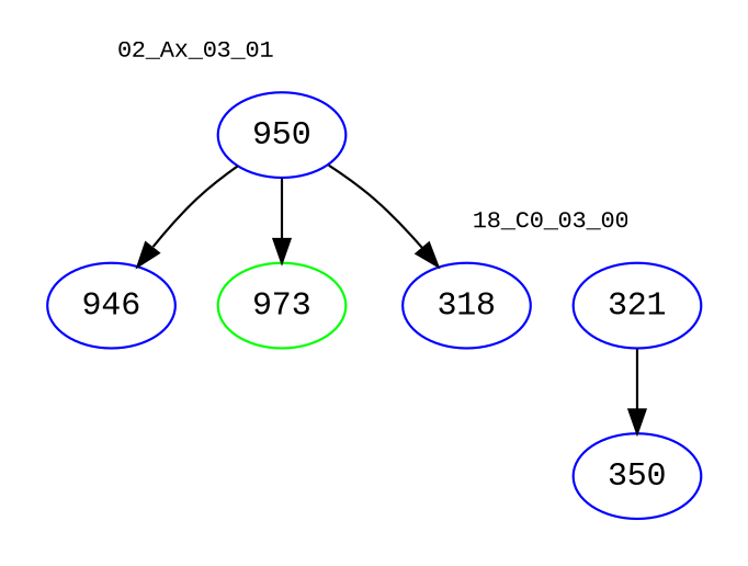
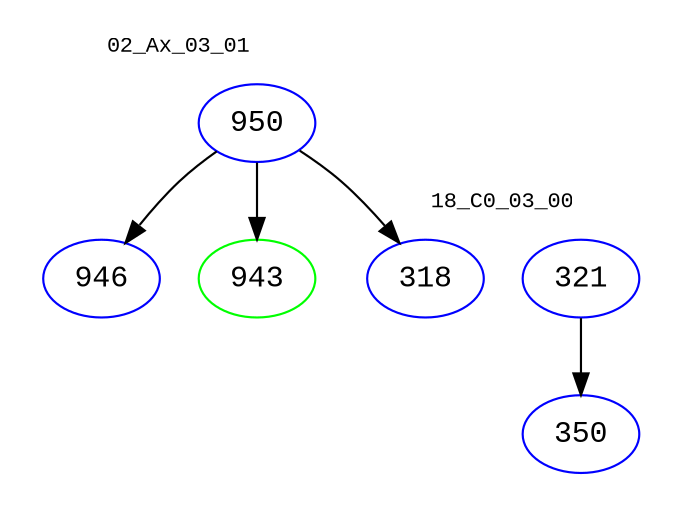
  digraph {
    fontname="Liberation Mono"
    node [color=blue fontname="Liberation Mono"]
    edge [color=black fontname="Liberation Mono"]
    n1 [label=950]
    n2 [label=946]
-   n3 [color=green label=973]
+   n3 [color=green label=943]
    n4 [label=321]
    n5 [label=350]
    n6 [label=318]
    subgraph cluster_1 {
      color=white
      fontsize=10
      label="02_Ax_03_01"
      n1
      n2
      n3
    }
    subgraph cluster_2 {
      color=white
      fontsize=10
      label="18_C0_03_00"
      n4
      n5
      n6
    }
    n1 -> n2
    n1 -> n3
    n1 -> n6
    n4 -> n5
  }
